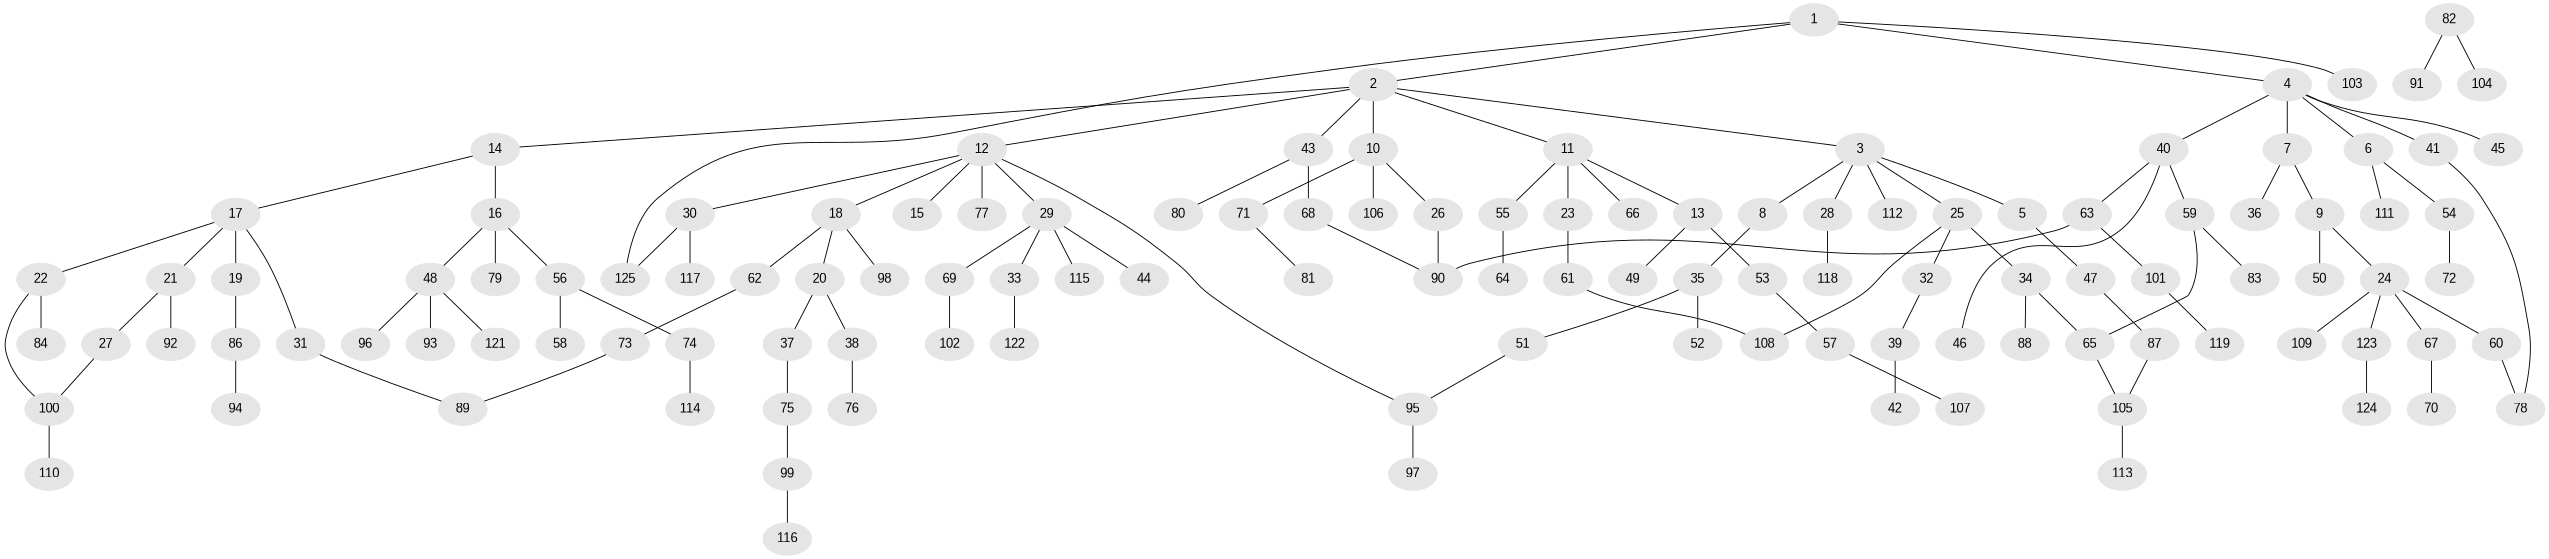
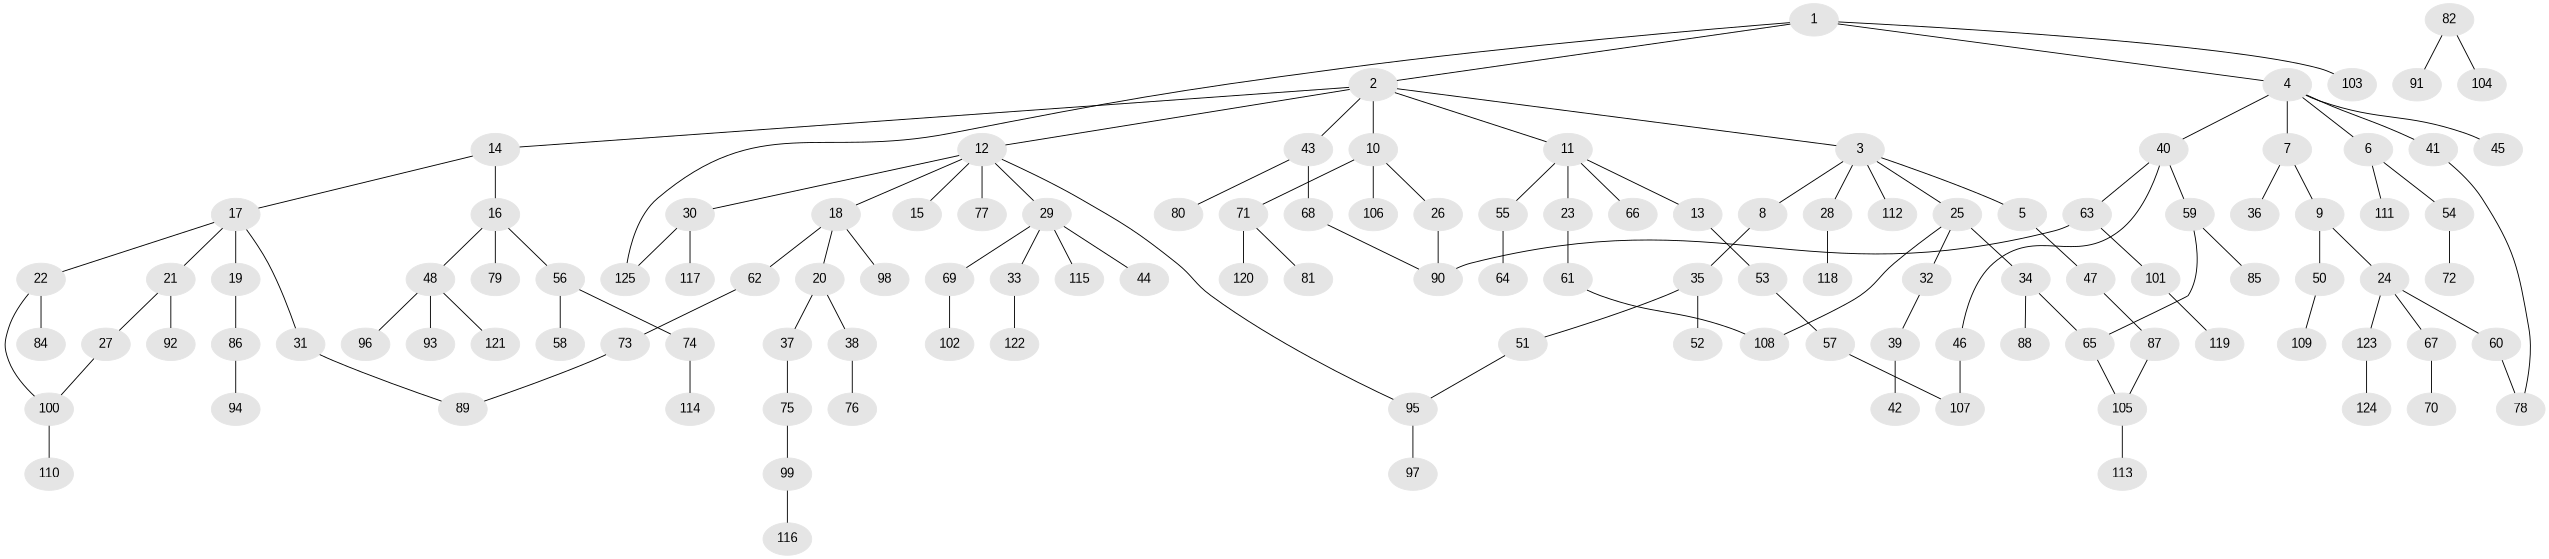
  graph {
    fontname="Liberation Sans"
    node [color=gray90 fontname="Liberation Sans" style=filled]
    edge [fontname="Liberation Sans"]
    1
    2
    4
    103
    125
    3
    10
    11
    12
    14
    43
    6
    7
    40
    41
    45
    5
    8
    25
    28
    112
    26
    71
    106
    13
    23
    55
    66
    15
    18
    29
    30
    77
    95
    16
    17
    68
    80
    47
    35
    32
    34
    108
    118
    54
    111
    9
    36
    46
    59
    63
    78
    87
    72
    24
    50
    51
    52
    60
    67
    123
    109
    90
    81
-   49
+   120
    53
    61
    64
    62
    20
    98
    33
    44
    69
    115
    117
    73
    97
    57
    48
    56
    79
    19
    21
    22
    31
    96
    93
    121
    58
    74
    86
    27
    92
    84
    100
    89
    37
    38
    94
    75
    76
    110
    70
    124
    39
    65
    88
    122
    102
    42
    105
    99
    107
-   85 [label=83]
+   85
    101
    82
    91
    104
    114
    119
    113
    116
    1 -- 2
    1 -- 4
    1 -- 103
    1 -- 125
    2 -- 3
    2 -- 10
    2 -- 11
    2 -- 12
    2 -- 14
    2 -- 43
    4 -- 6
    4 -- 7
    4 -- 40
    4 -- 41
    4 -- 45
    3 -- 5
    3 -- 8
    3 -- 25
    3 -- 28
    3 -- 112
    10 -- 26
    10 -- 71
    10 -- 106
    11 -- 13
    11 -- 23
    11 -- 55
    11 -- 66
    12 -- 15
    12 -- 18
    12 -- 29
    12 -- 30
    12 -- 77
    12 -- 95
    14 -- 16
    14 -- 17
    43 -- 68
    43 -- 80
    6 -- 54
    6 -- 111
    7 -- 9
    7 -- 36
    40 -- 46
    40 -- 59
    40 -- 63
    41 -- 78
    5 -- 47
    8 -- 35
    25 -- 32
    25 -- 34
    25 -- 108
    28 -- 118
    26 -- 90
    71 -- 81
-   13 -- 49
+   71 -- 120
    13 -- 53
    23 -- 61
    55 -- 64
    18 -- 62
    18 -- 20
    18 -- 98
    29 -- 33
    29 -- 44
    29 -- 69
    29 -- 115
    30 -- 125
    30 -- 117
    95 -- 97
    16 -- 48
    16 -- 56
    16 -- 79
    17 -- 19
    17 -- 21
    17 -- 22
    17 -- 31
    68 -- 90
    47 -- 87
    35 -- 51
    35 -- 52
    32 -- 39
    34 -- 65
    34 -- 88
    54 -- 72
    9 -- 24
    9 -- 50
+   46 -- 107
    59 -- 65
    59 -- 85
    63 -- 90
    63 -- 101
    87 -- 105
    24 -- 60
    24 -- 67
    24 -- 123
-   24 -- 109
+   50 -- 109
    51 -- 95
    60 -- 78
    67 -- 70
    123 -- 124
    53 -- 57
    61 -- 108
    62 -- 73
    20 -- 37
    20 -- 38
    33 -- 122
    69 -- 102
    73 -- 89
    57 -- 107
    48 -- 96
    48 -- 93
    48 -- 121
    56 -- 58
    56 -- 74
    19 -- 86
    21 -- 27
    21 -- 92
    22 -- 84
    22 -- 100
    31 -- 89
    74 -- 114
    86 -- 94
    27 -- 100
    100 -- 110
    37 -- 75
    38 -- 76
    75 -- 99
    39 -- 42
    65 -- 105
    105 -- 113
    99 -- 116
    101 -- 119
    82 -- 91
    82 -- 104
  }
